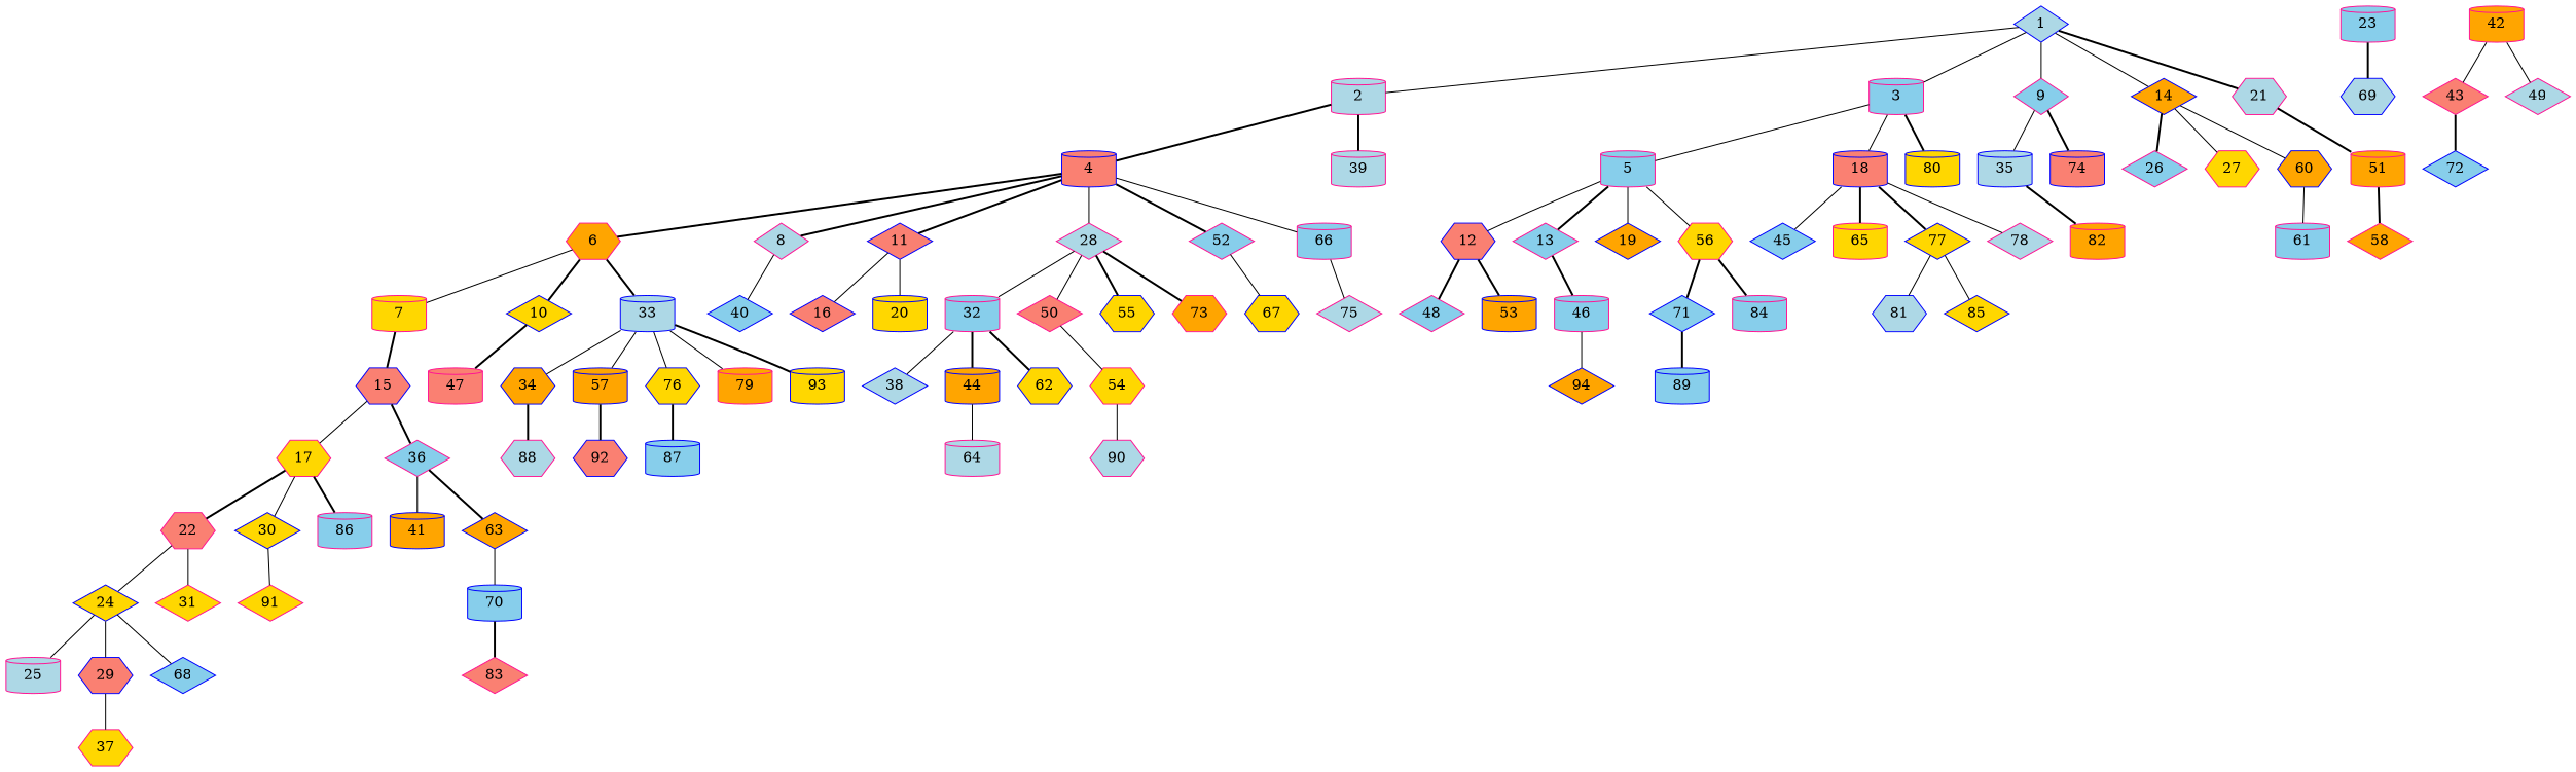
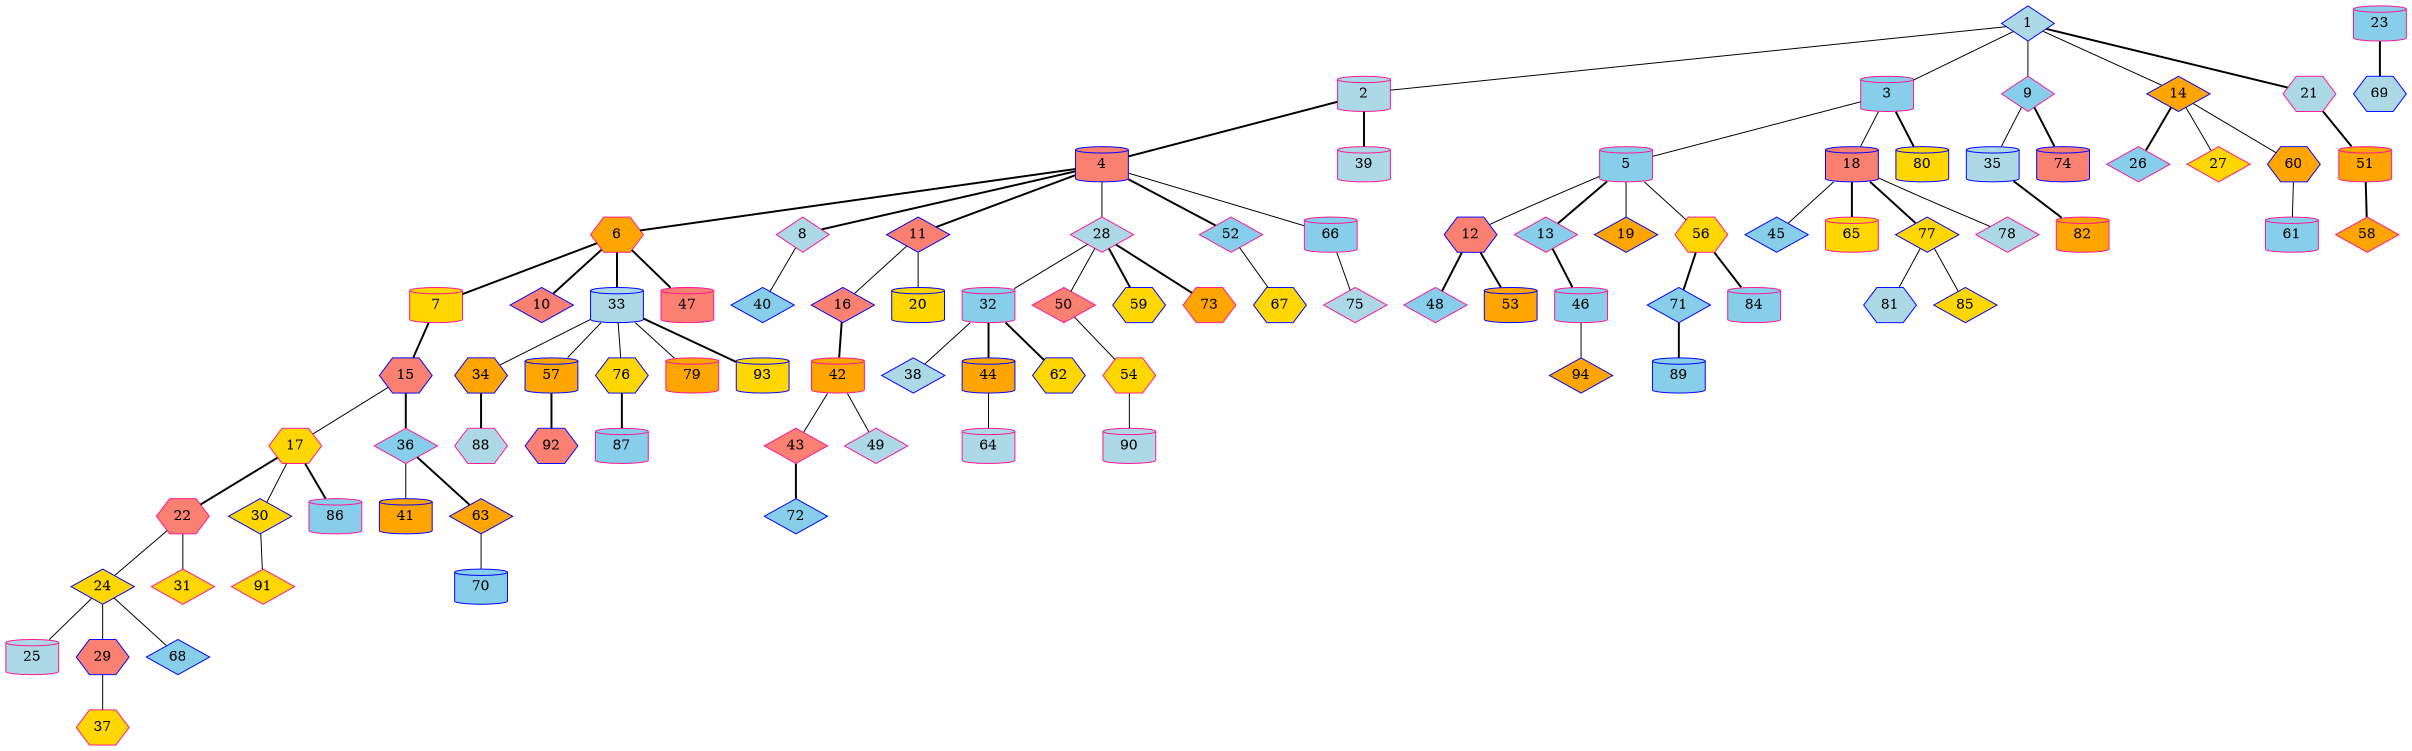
  graph {
    node [color=deeppink fillcolor=skyblue shape=diamond style=filled]
    edge [style=solid]
    1 [color=blue fillcolor=lightblue]
    2 [fillcolor=lightblue shape=cylinder]
    3 [shape=cylinder]
    9
    14 [color=blue fillcolor=orange]
    21 [fillcolor=lightblue shape=hexagon]
    4 [color=blue fillcolor=salmon shape=cylinder]
    39 [fillcolor=lightblue shape=cylinder]
    5 [shape=cylinder]
    18 [color=blue fillcolor=salmon shape=cylinder]
    80 [color=blue fillcolor=gold shape=cylinder]
    35 [color=blue fillcolor=lightblue shape=cylinder]
    74 [color=blue fillcolor=salmon shape=cylinder]
    26
-   27 [fillcolor=gold shape=hexagon]
+   27 [fillcolor=gold]
    60 [color=blue fillcolor=orange shape=hexagon]
    51 [fillcolor=orange shape=cylinder]
    6 [fillcolor=orange shape=hexagon]
    8 [fillcolor=lightblue]
    11 [color=blue fillcolor=salmon]
    28 [fillcolor=lightblue]
    52
    66 [shape=cylinder]
    12 [color=blue fillcolor=salmon shape=hexagon]
    13
    19 [color=blue fillcolor=orange]
    56 [fillcolor=gold shape=hexagon]
    45 [color=blue]
    65 [fillcolor=gold shape=cylinder]
    77 [color=blue fillcolor=gold]
    78 [fillcolor=lightblue]
    7 [fillcolor=gold shape=cylinder]
-   10 [color=blue fillcolor=gold]
+   10 [color=blue fillcolor=salmon]
    33 [color=blue fillcolor=lightblue shape=cylinder]
    47 [fillcolor=salmon shape=cylinder]
    40 [color=blue]
    16 [color=blue fillcolor=salmon]
    20 [color=blue fillcolor=gold shape=cylinder]
    32 [shape=cylinder]
    50 [fillcolor=salmon]
-   59 [color=blue fillcolor=gold shape=hexagon label=55]
+   59 [color=blue fillcolor=gold shape=hexagon]
    73 [fillcolor=orange shape=hexagon]
    67 [color=blue fillcolor=gold shape=hexagon]
    75 [fillcolor=lightblue]
    48
    53 [color=blue fillcolor=orange shape=cylinder]
    46 [shape=cylinder]
    71 [color=blue]
    84 [shape=cylinder]
    15 [color=blue fillcolor=salmon shape=hexagon]
    34 [color=blue fillcolor=orange shape=hexagon]
    57 [color=blue fillcolor=orange shape=cylinder]
    76 [color=blue fillcolor=gold shape=hexagon]
    79 [fillcolor=orange shape=cylinder]
    93 [color=blue fillcolor=gold shape=cylinder]
    17 [fillcolor=gold shape=hexagon]
    36
    23 [shape=cylinder]
    69 [color=blue fillcolor=lightblue shape=hexagon]
    82 [fillcolor=orange shape=cylinder]
    42 [fillcolor=orange shape=cylinder]
    94 [color=blue fillcolor=orange]
    61 [shape=cylinder]
    22 [fillcolor=salmon shape=hexagon]
    30 [color=blue fillcolor=gold]
    86 [shape=cylinder]
    41 [color=blue fillcolor=orange shape=cylinder]
    63 [color=blue fillcolor=orange]
    43 [fillcolor=salmon]
    49 [fillcolor=lightblue]
    24 [color=blue fillcolor=gold]
    31 [fillcolor=gold]
    91 [fillcolor=gold]
    81 [color=blue fillcolor=lightblue shape=hexagon]
    85 [color=blue fillcolor=gold]
    58 [fillcolor=orange]
    25 [fillcolor=lightblue shape=cylinder]
    29 [color=blue fillcolor=salmon shape=hexagon]
    68 [color=blue]
    37 [fillcolor=gold shape=hexagon]
    38 [color=blue fillcolor=lightblue]
    44 [color=blue fillcolor=orange shape=cylinder]
    62 [color=blue fillcolor=gold shape=hexagon]
    54 [fillcolor=gold shape=hexagon]
    64 [fillcolor=lightblue shape=cylinder]
    88 [fillcolor=lightblue shape=hexagon]
    92 [color=blue fillcolor=salmon shape=hexagon]
-   87 [color=blue shape=cylinder]
+   87 [shape=cylinder]
    70 [color=blue shape=cylinder]
    72 [color=blue]
-   90 [fillcolor=lightblue shape=hexagon]
+   90 [fillcolor=lightblue shape=cylinder]
    89 [color=blue shape=cylinder]
-   83 [fillcolor=salmon]
    1 -- 2
    1 -- 3
    1 -- 9
    1 -- 14
    1 -- 21 [style=bold]
    2 -- 4 [style=bold]
    2 -- 39 [style=bold]
    3 -- 5
    3 -- 18
    3 -- 80 [style=bold]
    9 -- 35
    9 -- 74 [style=bold]
    14 -- 26 [style=bold]
    14 -- 27
    14 -- 60
    21 -- 51 [style=bold]
    4 -- 6 [style=bold]
    4 -- 8 [style=bold]
    4 -- 11 [style=bold]
    4 -- 28
    4 -- 52 [style=bold]
    4 -- 66
    5 -- 12
    5 -- 13 [style=bold]
    5 -- 19
    5 -- 56
    18 -- 45
    18 -- 65 [style=bold]
    18 -- 77 [style=bold]
    18 -- 78
    35 -- 82 [style=bold]
    60 -- 61
    51 -- 58 [style=bold]
-   6 -- 7
+   6 -- 7 [style=bold]
    6 -- 10 [style=bold]
    6 -- 33 [style=bold]
-   10 -- 47 [style=bold]
+   6 -- 47 [style=bold]
    8 -- 40
    11 -- 16
    11 -- 20
    28 -- 32
    28 -- 50
    28 -- 59 [style=bold]
    28 -- 73 [style=bold]
    52 -- 67
    66 -- 75
    12 -- 48 [style=bold]
    12 -- 53 [style=bold]
    13 -- 46 [style=bold]
    56 -- 71 [style=bold]
    56 -- 84 [style=bold]
    77 -- 81
    77 -- 85
    7 -- 15 [style=bold]
    33 -- 34
    33 -- 57
    33 -- 76
    33 -- 79
    33 -- 93 [style=bold]
+   16 -- 42 [style=bold]
    32 -- 38
    32 -- 44 [style=bold]
    32 -- 62 [style=bold]
    50 -- 54
    46 -- 94
    71 -- 89 [style=bold]
    15 -- 17
    15 -- 36 [style=bold]
    34 -- 88 [style=bold]
    57 -- 92 [style=bold]
    76 -- 87 [style=bold]
    17 -- 22 [style=bold]
    17 -- 30
    17 -- 86 [style=bold]
    36 -- 41
    36 -- 63 [style=bold]
    23 -- 69 [style=bold]
    42 -- 43
    42 -- 49
    22 -- 24
    22 -- 31
    30 -- 91
    63 -- 70
    43 -- 72 [style=bold]
    24 -- 25
    24 -- 29
    24 -- 68
    29 -- 37
    44 -- 64
    54 -- 90
-   70 -- 83 [style=bold]
  }
